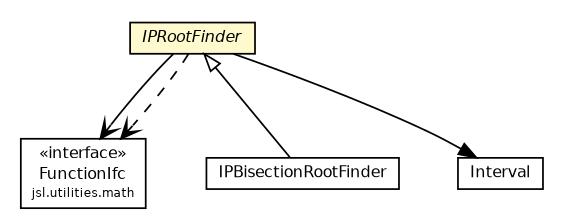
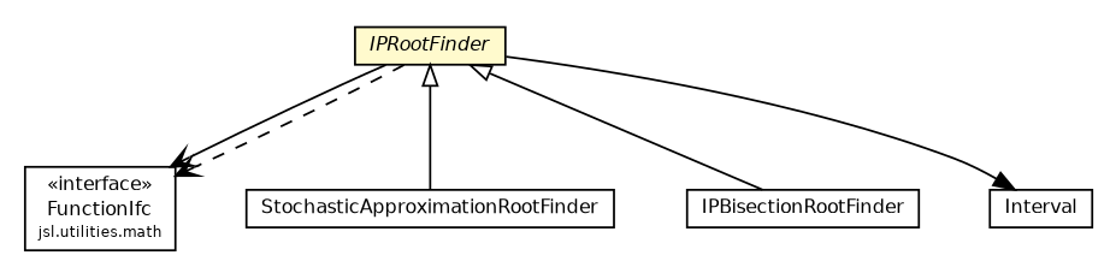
  digraph {
    nodesep=0.25
    ranksep=0.5
    node [fontcolor=black fontname=Helvetica fontsize=9.0 shape=plaintext]
    edge [color=black fontcolor=black fontname=Helvetica fontsize=10.0 headport=p labelfontname=Helvetica labelfontsize=10 tailport=p]
    n1 [label=<<table title="jsl.utilities.rootfinding.IPRootFinder" border="0" cellborder="1" cellspacing="0" cellpadding="2" port="p" bgcolor="lemonChiffon" href="./IPRootFinder.html"> 		<tr><td><table border="0" cellspacing="0" cellpadding="1"> <tr><td align="center" balign="center"><font face="Helvetica-Oblique"> IPRootFinder </font></td></tr> 		</table></td></tr> 		</table>>]
    n2 [label=<<table title="jsl.utilities.math.FunctionIfc" border="0" cellborder="1" cellspacing="0" cellpadding="2" port="p" href="../math/FunctionIfc.html"> 		<tr><td><table border="0" cellspacing="0" cellpadding="1"> <tr><td align="center" balign="center"> &#171;interface&#187; </td></tr> <tr><td align="center" balign="center"> FunctionIfc </td></tr> <tr><td align="center" balign="center"><font point-size="7.0"> jsl.utilities.math </font></td></tr> 		</table></td></tr> 		</table>>]
+   n3 [label=<<table title="jsl.utilities.rootfinding.StochasticApproximationRootFinder" border="0" cellborder="1" cellspacing="0" cellpadding="2" port="p" href="./StochasticApproximationRootFinder.html"> 		<tr><td><table border="0" cellspacing="0" cellpadding="1"> <tr><td align="center" balign="center"> StochasticApproximationRootFinder </td></tr> 		</table></td></tr> 		</table>>]
    n4 [label=<<table title="jsl.utilities.rootfinding.IPBisectionRootFinder" border="0" cellborder="1" cellspacing="0" cellpadding="2" port="p" href="./IPBisectionRootFinder.html"> 		<tr><td><table border="0" cellspacing="0" cellpadding="1"> <tr><td align="center" balign="center"> IPBisectionRootFinder </td></tr> 		</table></td></tr> 		</table>>]
    n5 [label=<<table title="jsl.utilities.rootfinding.Interval" border="0" cellborder="1" cellspacing="0" cellpadding="2" port="p" href="./Interval.html"> 		<tr><td><table border="0" cellspacing="0" cellpadding="1"> <tr><td align="center" balign="center"> Interval </td></tr> 		</table></td></tr> 		</table>>]
    n1 -> n2 [arrowhead=open]
    n1 -> n2 [arrowhead=open style=dashed]
+   n1 -> n3 [arrowtail=empty dir=back fontsize=10 color="" fontcolor=""]
    n1 -> n4 [arrowtail=empty dir=back fontsize=10 color="" fontcolor=""]
    n1 -> n5 [arrowhead=normal]
  }
